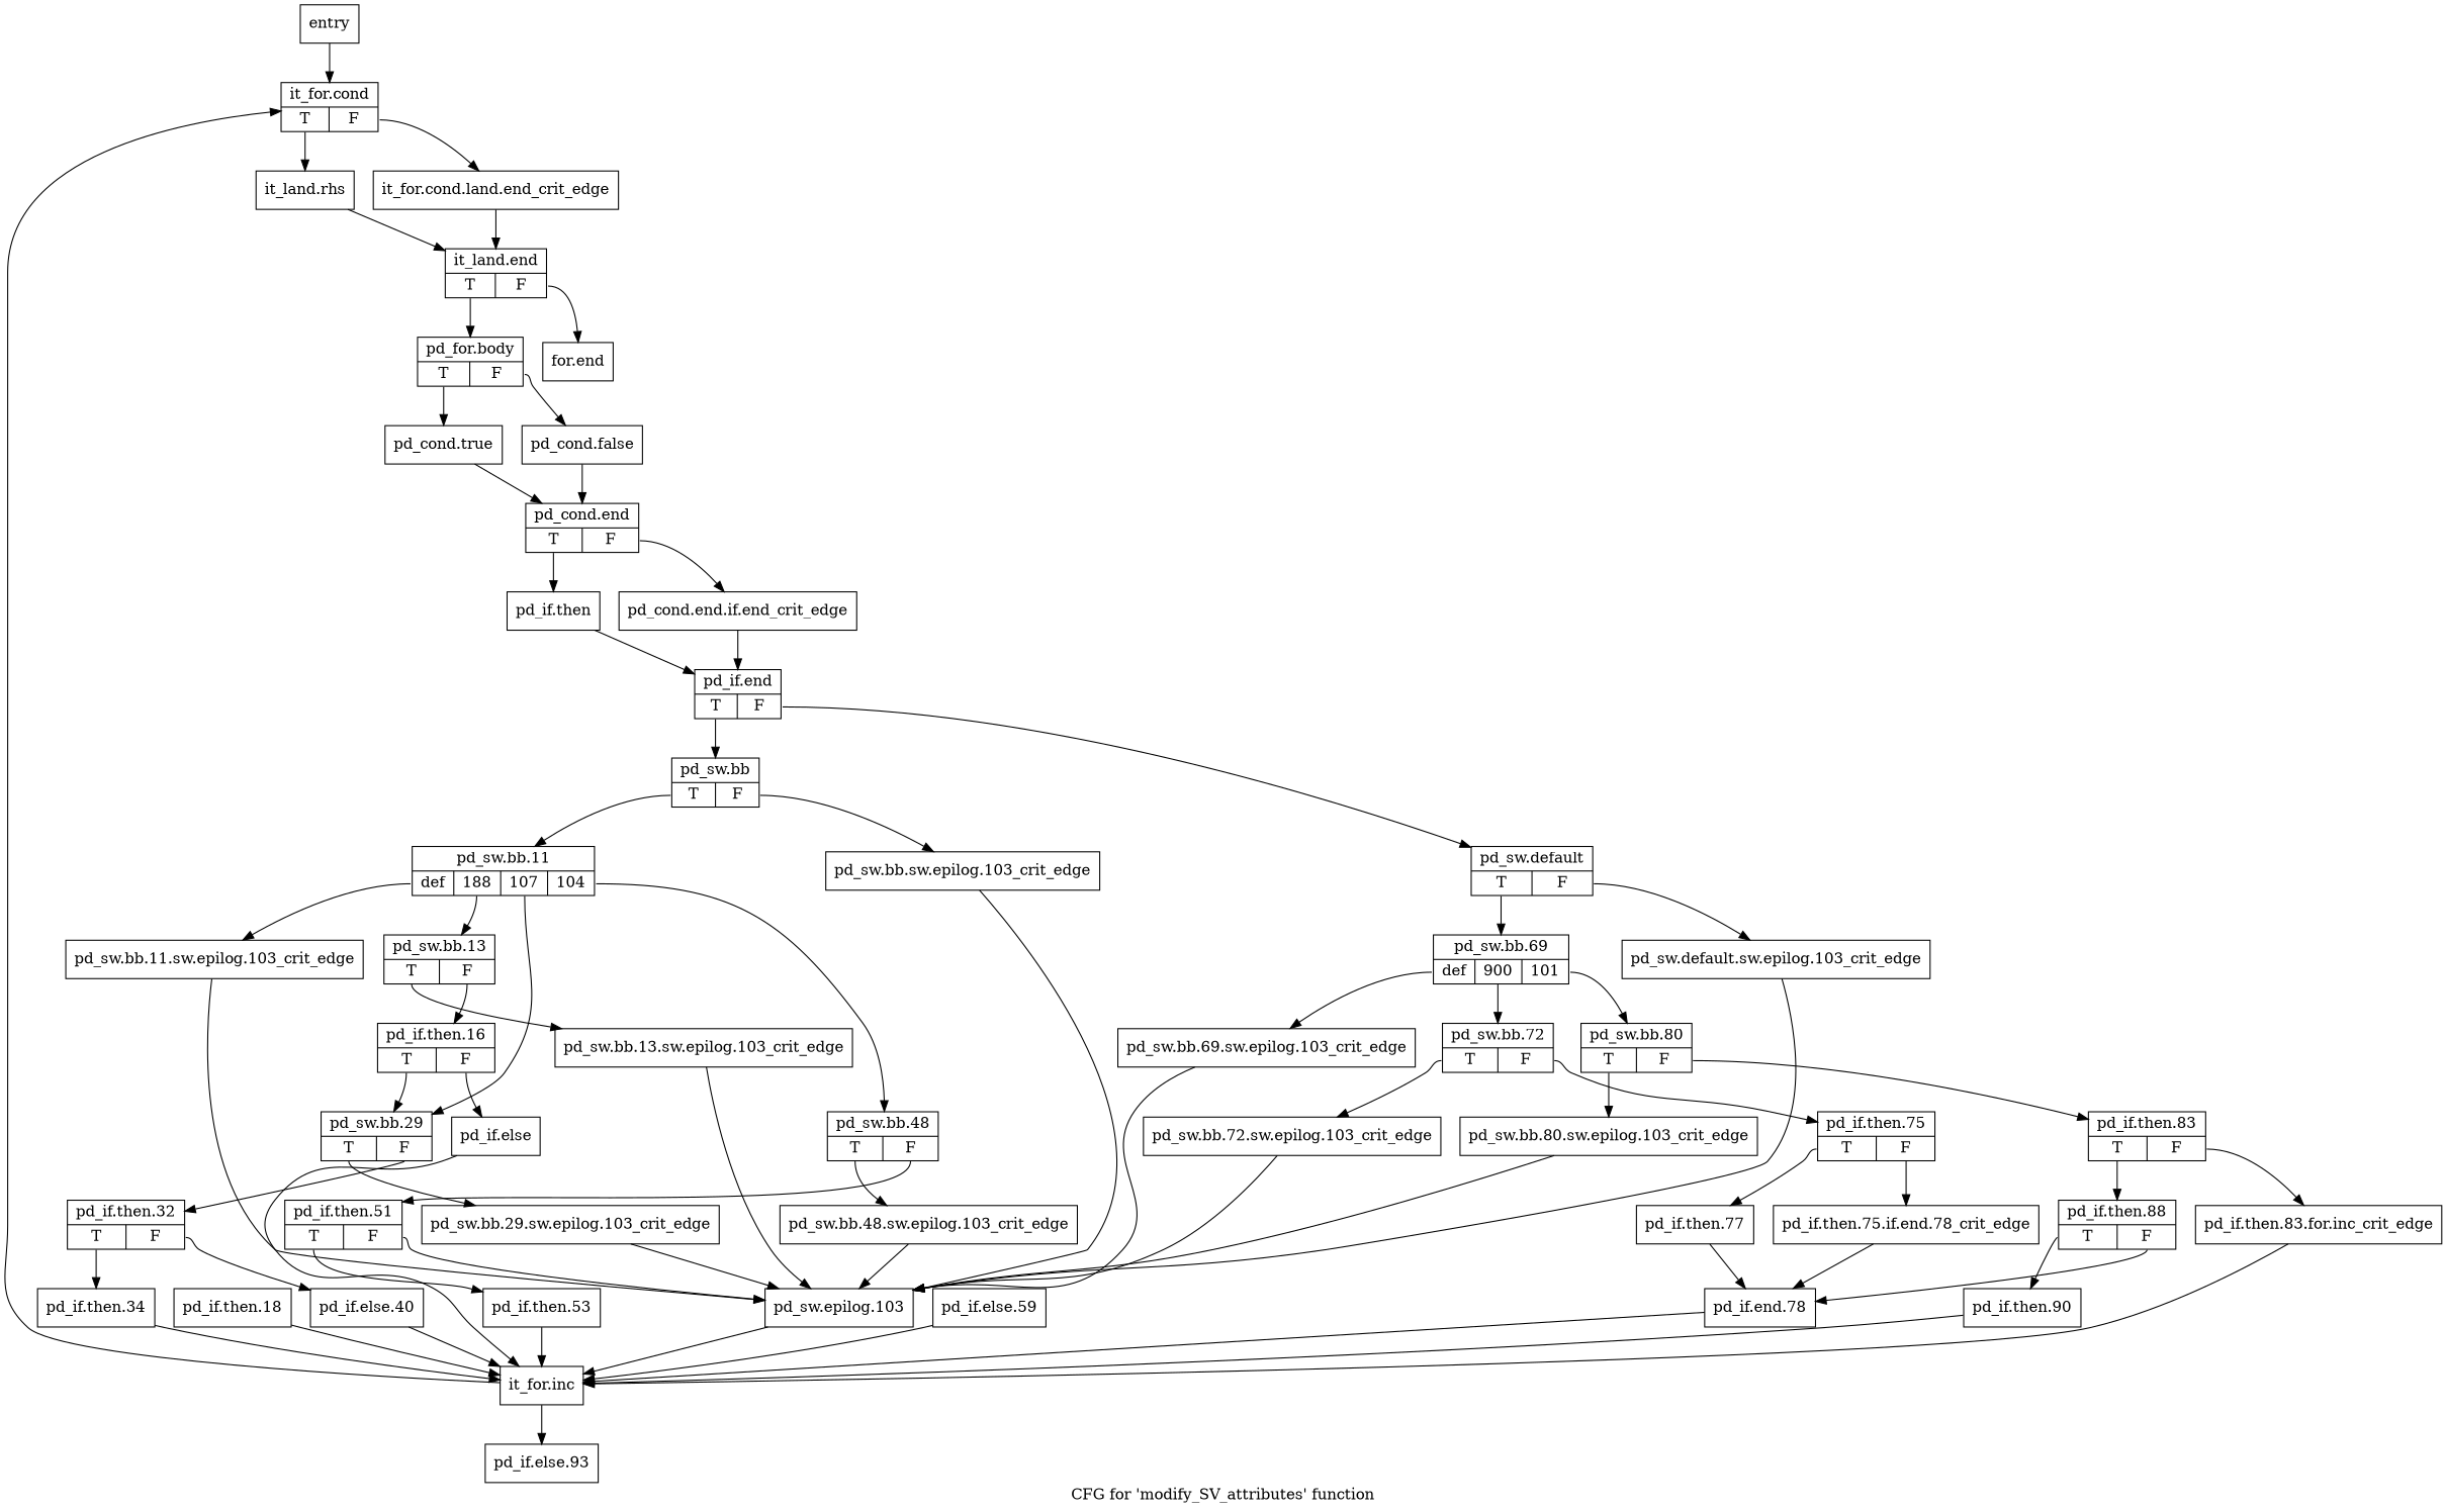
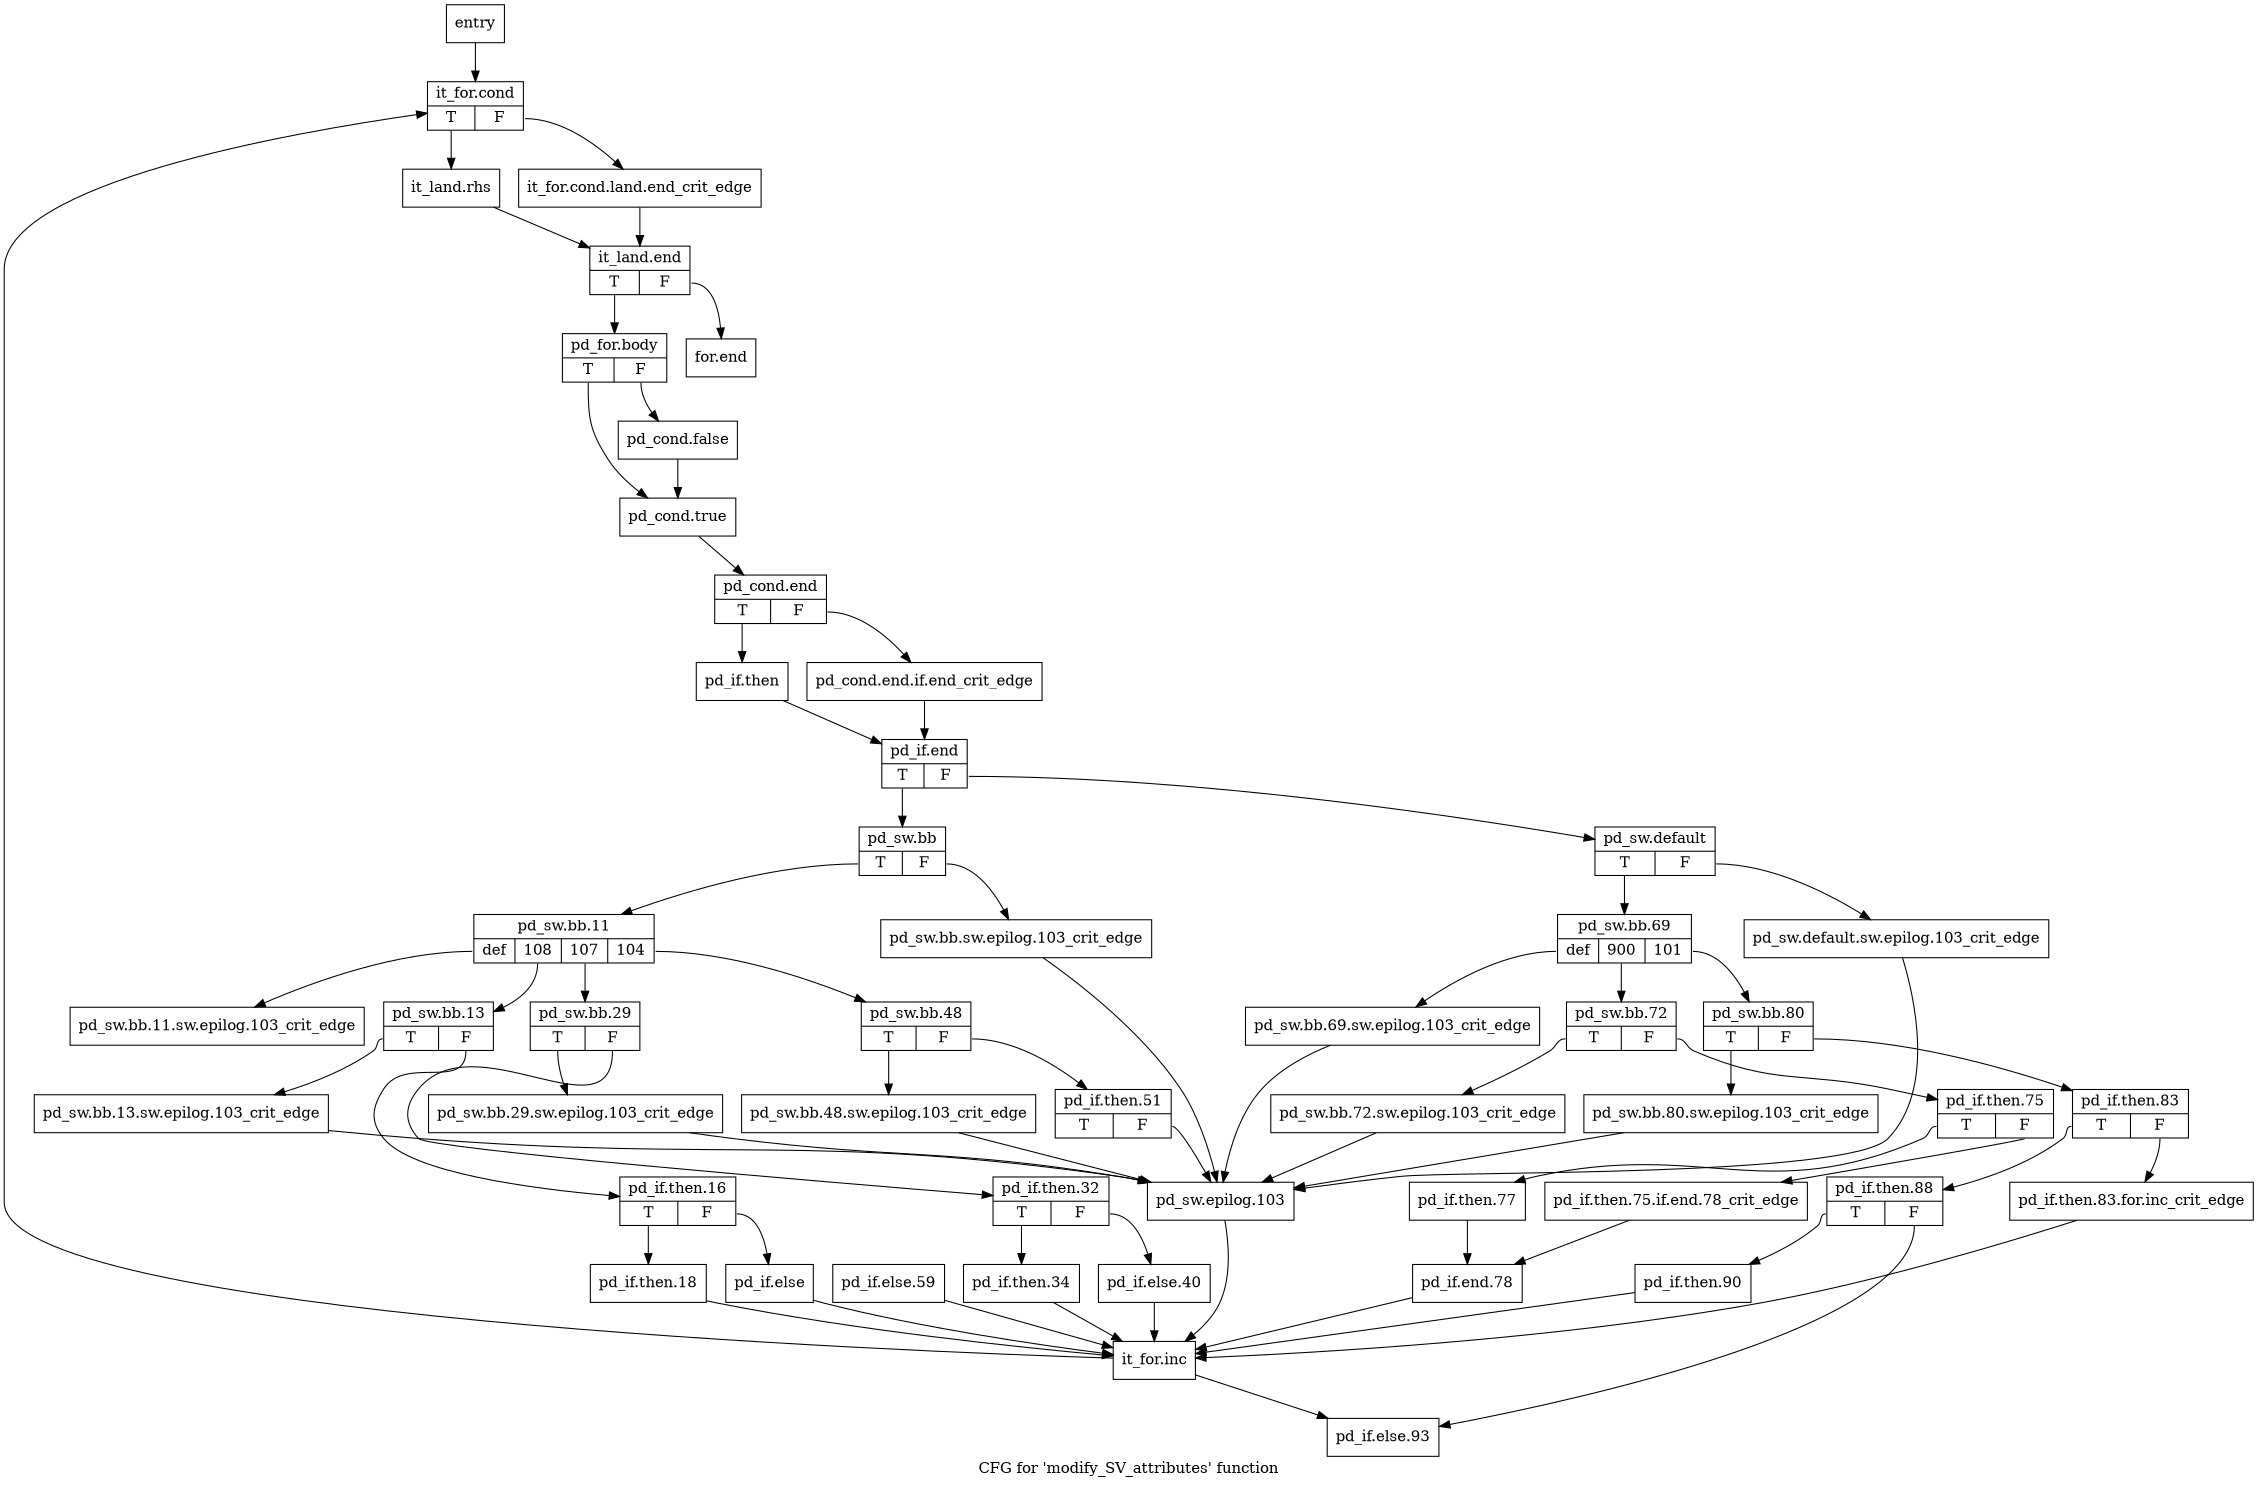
  digraph {
    label="CFG for 'modify_SV_attributes' function"
    node [shape=record]
    n1 [label="{entry}"]
    n2 [label="{it_for.cond|{<s0>T|<s1>F}}"]
    n3 [label="{it_land.rhs}"]
    n4 [label="{it_for.cond.land.end_crit_edge}"]
    n5 [label="{it_land.end|{<s0>T|<s1>F}}"]
    n6 [label="{pd_for.body|{<s0>T|<s1>F}}"]
    n7 [label="{for.end}"]
    n8 [label="{pd_cond.true}"]
    n9 [label="{pd_cond.false}"]
    n10 [label="{pd_cond.end|{<s0>T|<s1>F}}"]
    n11 [label="{pd_if.then}"]
    n12 [label="{pd_cond.end.if.end_crit_edge}"]
    n13 [label="{pd_if.end|{<s0>T|<s1>F}}"]
    n14 [label="{pd_sw.bb|{<s0>T|<s1>F}}"]
    n15 [label="{pd_sw.default|{<s0>T|<s1>F}}"]
-   n16 [label="{pd_sw.bb.11|{<s0>def|<s1>188|<s2>107|<s3>104}}"]
+   n16 [label="{pd_sw.bb.11|{<s0>def|<s1>108|<s2>107|<s3>104}}"]
    n17 [label="{pd_sw.bb.sw.epilog.103_crit_edge}"]
    n18 [label="{pd_sw.bb.69|{<s0>def|<s1>900|<s2>101}}"]
    n19 [label="{pd_sw.default.sw.epilog.103_crit_edge}"]
    n20 [label="{pd_sw.bb.11.sw.epilog.103_crit_edge}"]
    n21 [label="{pd_sw.bb.13|{<s0>T|<s1>F}}"]
    n22 [label="{pd_sw.bb.29|{<s0>T|<s1>F}}"]
    n23 [label="{pd_sw.bb.48|{<s0>T|<s1>F}}"]
    n24 [label="{pd_sw.epilog.103}"]
    n25 [label="{pd_sw.bb.69.sw.epilog.103_crit_edge}"]
    n26 [label="{pd_sw.bb.72|{<s0>T|<s1>F}}"]
    n27 [label="{pd_sw.bb.80|{<s0>T|<s1>F}}"]
    n28 [label="{pd_sw.bb.13.sw.epilog.103_crit_edge}"]
    n29 [label="{pd_if.then.16|{<s0>T|<s1>F}}"]
    n30 [label="{pd_sw.bb.29.sw.epilog.103_crit_edge}"]
    n31 [label="{pd_if.then.32|{<s0>T|<s1>F}}"]
    n32 [label="{pd_sw.bb.48.sw.epilog.103_crit_edge}"]
    n33 [label="{pd_if.then.51|{<s0>T|<s1>F}}"]
    n34 [label="{it_for.inc}"]
    n35 [label="{pd_if.else.93}"]
    n36 [label="{pd_if.then.18}"]
    n37 [label="{pd_if.else}"]
    n38 [label="{pd_if.then.34}"]
    n39 [label="{pd_if.else.40}"]
-   n40 [label="{pd_if.then.53}"]
    n41 [label="{pd_if.else.59}"]
    n42 [label="{pd_sw.bb.72.sw.epilog.103_crit_edge}"]
    n43 [label="{pd_if.then.75|{<s0>T|<s1>F}}"]
    n44 [label="{pd_sw.bb.80.sw.epilog.103_crit_edge}"]
    n45 [label="{pd_if.then.83|{<s0>T|<s1>F}}"]
    n46 [label="{pd_if.then.77}"]
    n47 [label="{pd_if.then.75.if.end.78_crit_edge}"]
    n48 [label="{pd_if.then.88|{<s0>T|<s1>F}}"]
    n49 [label="{pd_if.then.83.for.inc_crit_edge}"]
    n50 [label="{pd_if.end.78}"]
    n51 [label="{pd_if.then.90}"]
    n1 -> n2
    n2 -> n3 [tailport=s0]
    n2 -> n4 [tailport=s1]
    n3 -> n5
    n4 -> n5
    n5 -> n6 [tailport=s0]
    n5 -> n7 [tailport=s1]
    n6 -> n8 [tailport=s0]
    n6 -> n9 [tailport=s1]
    n8 -> n10
-   n9 -> n10
+   n9 -> n8
    n10 -> n11 [tailport=s0]
    n10 -> n12 [tailport=s1]
    n11 -> n13
    n12 -> n13
    n13 -> n14 [tailport=s0]
    n13 -> n15 [tailport=s1]
    n14 -> n16 [tailport=s0]
    n14 -> n17 [tailport=s1]
    n15 -> n18 [tailport=s0]
    n15 -> n19 [tailport=s1]
    n16 -> n20 [tailport=s0]
    n16 -> n21 [tailport=s1]
    n16 -> n22 [tailport=s2]
    n16 -> n23 [tailport=s3]
    n17 -> n24
    n18 -> n25 [tailport=s0]
    n18 -> n26 [tailport=s1]
    n18 -> n27 [tailport=s2]
    n19 -> n24
-   n20 -> n24
    n21 -> n28 [tailport=s0]
    n21 -> n29 [tailport=s1]
    n22 -> n30 [tailport=s0]
    n22 -> n31 [tailport=s1]
    n23 -> n32 [tailport=s0]
    n23 -> n33 [tailport=s1]
    n24 -> n34
    n25 -> n24
    n26 -> n42 [tailport=s0]
    n26 -> n43 [tailport=s1]
    n27 -> n44 [tailport=s0]
    n27 -> n45 [tailport=s1]
    n28 -> n24
-   n29 -> n22 [tailport=s0]
+   n29 -> n36 [tailport=s0]
    n29 -> n37 [tailport=s1]
    n30 -> n24
    n31 -> n38 [tailport=s0]
    n31 -> n39 [tailport=s1]
    n32 -> n24
    n33 -> n24 [tailport=s1]
-   n33 -> n40 [tailport=s0]
    n34 -> n2
    n34 -> n35
    n36 -> n34
    n37 -> n34
    n38 -> n34
    n39 -> n34
-   n40 -> n34
    n41 -> n34
    n42 -> n24
    n43 -> n46 [tailport=s0]
    n43 -> n47 [tailport=s1]
    n44 -> n24
    n45 -> n48 [tailport=s0]
    n45 -> n49 [tailport=s1]
    n46 -> n50
    n47 -> n50
-   n48 -> n50 [tailport=s1]
+   n48 -> n35 [tailport=s1]
    n48 -> n51 [tailport=s0]
    n49 -> n34
    n50 -> n34
    n51 -> n34
  }
